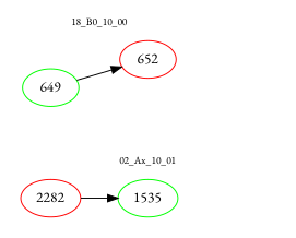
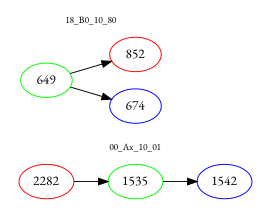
  digraph {
    fontname="EB Garamond"
    rankdir=LR
    node [color=green fontname="EB Garamond"]
    edge [color=black fontname="EB Garamond"]
    n1 [label=1535]
+   n2 [color=blue label=1542]
    n3 [color=red label=2282]
    n4 [label=649]
-   n6 [color=red label=652]
+   n5 [color=blue label=674]
+   n6 [color=red label=852]
    subgraph cluster_1 {
      color=white
      fontsize=10
-     label="02_Ax_10_01"
+     label="00_Ax_10_01"
      n1
+     n2
      n3
    }
    subgraph cluster_2 {
      color=white
      fontsize=10
-     label="18_B0_10_00"
+     label="18_B0_10_80"
      n4
+     n5
      n6
    }
+   n1 -> n2
    n3 -> n1
+   n4 -> n5
    n4 -> n6
  }
